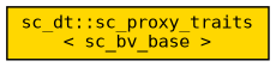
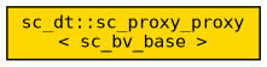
  digraph {
    rankdir=LR
    fontname="DejaVu Sans Mono"
-   n1 [color=black fillcolor=gold fontname="DejaVu Sans Mono" fontsize=10 height=0.2 label="sc_dt::sc_proxy_traits\l\< sc_bv_base \>" shape=box style=filled width=0.4]
+   n1 [color=black fillcolor=gold fontname="DejaVu Sans Mono" fontsize=10 height=0.2 label="sc_dt::sc_proxy_proxy\l\< sc_bv_base \>" shape=box style=filled width=0.4]
  }
